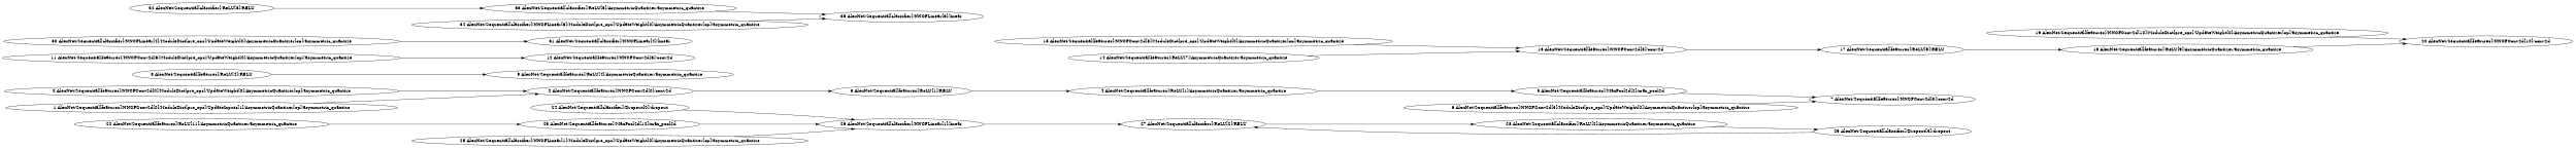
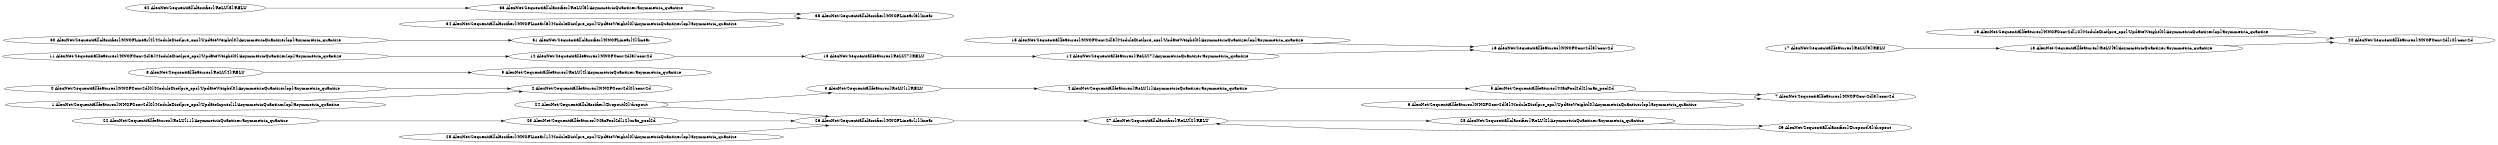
  strict digraph {
    rankdir=LR
    node [type=asymmetric_quantize]
    "0 AlexNet/Sequential[features]/NNCFConv2d[0]/ModuleDict[pre_ops]/UpdateWeight[0]/AsymmetricQuantizer[op]/asymmetric_quantize" [scope="AlexNet/Sequential[features]/NNCFConv2d[0]/ModuleDict[pre_ops]/UpdateWeight[0]/AsymmetricQuantizer[op]"]
    "2 AlexNet/Sequential[features]/NNCFConv2d[0]/conv2d" [scope="AlexNet/Sequential[features]/NNCFConv2d[0]" type=conv2d]
    "3 AlexNet/Sequential[features]/ReLU[1]/RELU" [scope="AlexNet/Sequential[features]/ReLU[1]" type=RELU]
    "1 AlexNet/Sequential[features]/NNCFConv2d[0]/ModuleDict[pre_ops]/UpdateInputs[1]/AsymmetricQuantizer[op]/asymmetric_quantize" [scope="AlexNet/Sequential[features]/NNCFConv2d[0]/ModuleDict[pre_ops]/UpdateInputs[1]/AsymmetricQuantizer[op]"]
    "4 AlexNet/Sequential[features]/ReLU[1]/AsymmetricQuantizer/asymmetric_quantize" [scope="AlexNet/Sequential[features]/ReLU[1]/AsymmetricQuantizer"]
    "5 AlexNet/Sequential[features]/MaxPool2d[2]/max_pool2d" [scope="AlexNet/Sequential[features]/MaxPool2d[2]" type=max_pool2d]
    "7 AlexNet/Sequential[features]/NNCFConv2d[3]/conv2d" [scope="AlexNet/Sequential[features]/NNCFConv2d[3]" type=conv2d]
    "6 AlexNet/Sequential[features]/NNCFConv2d[3]/ModuleDict[pre_ops]/UpdateWeight[0]/AsymmetricQuantizer[op]/asymmetric_quantize" [scope="AlexNet/Sequential[features]/NNCFConv2d[3]/ModuleDict[pre_ops]/UpdateWeight[0]/AsymmetricQuantizer[op]"]
    "8 AlexNet/Sequential[features]/ReLU[4]/RELU" [scope="AlexNet/Sequential[features]/ReLU[4]" type=RELU]
    "9 AlexNet/Sequential[features]/ReLU[4]/AsymmetricQuantizer/asymmetric_quantize" [scope="AlexNet/Sequential[features]/ReLU[4]/AsymmetricQuantizer"]
    "12 AlexNet/Sequential[features]/NNCFConv2d[6]/conv2d" [scope="AlexNet/Sequential[features]/NNCFConv2d[6]" type=conv2d]
+   "13 AlexNet/Sequential[features]/ReLU[7]/RELU" [scope="AlexNet/Sequential[features]/ReLU[7]" type=RELU]
    "11 AlexNet/Sequential[features]/NNCFConv2d[6]/ModuleDict[pre_ops]/UpdateWeight[0]/AsymmetricQuantizer[op]/asymmetric_quantize" [scope="AlexNet/Sequential[features]/NNCFConv2d[6]/ModuleDict[pre_ops]/UpdateWeight[0]/AsymmetricQuantizer[op]"]
    "14 AlexNet/Sequential[features]/ReLU[7]/AsymmetricQuantizer/asymmetric_quantize" [scope="AlexNet/Sequential[features]/ReLU[7]/AsymmetricQuantizer"]
    "16 AlexNet/Sequential[features]/NNCFConv2d[8]/conv2d" [scope="AlexNet/Sequential[features]/NNCFConv2d[8]" type=conv2d]
    "17 AlexNet/Sequential[features]/ReLU[9]/RELU" [scope="AlexNet/Sequential[features]/ReLU[9]" type=RELU]
    "15 AlexNet/Sequential[features]/NNCFConv2d[8]/ModuleDict[pre_ops]/UpdateWeight[0]/AsymmetricQuantizer[op]/asymmetric_quantize" [scope="AlexNet/Sequential[features]/NNCFConv2d[8]/ModuleDict[pre_ops]/UpdateWeight[0]/AsymmetricQuantizer[op]"]
    "18 AlexNet/Sequential[features]/ReLU[9]/AsymmetricQuantizer/asymmetric_quantize" [scope="AlexNet/Sequential[features]/ReLU[9]/AsymmetricQuantizer"]
    "20 AlexNet/Sequential[features]/NNCFConv2d[10]/conv2d" [scope="AlexNet/Sequential[features]/NNCFConv2d[10]" type=conv2d]
    "19 AlexNet/Sequential[features]/NNCFConv2d[10]/ModuleDict[pre_ops]/UpdateWeight[0]/AsymmetricQuantizer[op]/asymmetric_quantize" [scope="AlexNet/Sequential[features]/NNCFConv2d[10]/ModuleDict[pre_ops]/UpdateWeight[0]/AsymmetricQuantizer[op]"]
    "22 AlexNet/Sequential[features]/ReLU[11]/AsymmetricQuantizer/asymmetric_quantize" [scope="AlexNet/Sequential[features]/ReLU[11]/AsymmetricQuantizer"]
    "23 AlexNet/Sequential[features]/MaxPool2d[12]/max_pool2d" [scope="AlexNet/Sequential[features]/MaxPool2d[12]" type=max_pool2d]
    "26 AlexNet/Sequential[classifier]/NNCFLinear[1]/linear" [scope="AlexNet/Sequential[classifier]/NNCFLinear[1]" type=linear]
    "24 AlexNet/Sequential[classifier]/Dropout[0]/dropout" [scope="AlexNet/Sequential[classifier]/Dropout[0]" type=dropout]
    "27 AlexNet/Sequential[classifier]/ReLU[2]/RELU" [scope="AlexNet/Sequential[classifier]/ReLU[2]" type=RELU]
    "25 AlexNet/Sequential[classifier]/NNCFLinear[1]/ModuleDict[pre_ops]/UpdateWeight[0]/AsymmetricQuantizer[op]/asymmetric_quantize" [scope="AlexNet/Sequential[classifier]/NNCFLinear[1]/ModuleDict[pre_ops]/UpdateWeight[0]/AsymmetricQuantizer[op]"]
    "28 AlexNet/Sequential[classifier]/ReLU[2]/AsymmetricQuantizer/asymmetric_quantize" [scope="AlexNet/Sequential[classifier]/ReLU[2]/AsymmetricQuantizer"]
    "29 AlexNet/Sequential[classifier]/Dropout[3]/dropout" [scope="AlexNet/Sequential[classifier]/Dropout[3]" type=dropout]
    "31 AlexNet/Sequential[classifier]/NNCFLinear[4]/linear" [scope="AlexNet/Sequential[classifier]/NNCFLinear[4]" type=linear]
    "30 AlexNet/Sequential[classifier]/NNCFLinear[4]/ModuleDict[pre_ops]/UpdateWeight[0]/AsymmetricQuantizer[op]/asymmetric_quantize" [scope="AlexNet/Sequential[classifier]/NNCFLinear[4]/ModuleDict[pre_ops]/UpdateWeight[0]/AsymmetricQuantizer[op]"]
    "32 AlexNet/Sequential[classifier]/ReLU[5]/RELU" [scope="AlexNet/Sequential[classifier]/ReLU[5]" type=RELU]
    "33 AlexNet/Sequential[classifier]/ReLU[5]/AsymmetricQuantizer/asymmetric_quantize" [scope="AlexNet/Sequential[classifier]/ReLU[5]/AsymmetricQuantizer"]
    "35 AlexNet/Sequential[classifier]/NNCFLinear[6]/linear" [scope="AlexNet/Sequential[classifier]/NNCFLinear[6]" type=linear]
    "34 AlexNet/Sequential[classifier]/NNCFLinear[6]/ModuleDict[pre_ops]/UpdateWeight[0]/AsymmetricQuantizer[op]/asymmetric_quantize" [scope="AlexNet/Sequential[classifier]/NNCFLinear[6]/ModuleDict[pre_ops]/UpdateWeight[0]/AsymmetricQuantizer[op]"]
    "0 AlexNet/Sequential[features]/NNCFConv2d[0]/ModuleDict[pre_ops]/UpdateWeight[0]/AsymmetricQuantizer[op]/asymmetric_quantize" -> "2 AlexNet/Sequential[features]/NNCFConv2d[0]/conv2d"
-   "2 AlexNet/Sequential[features]/NNCFConv2d[0]/conv2d" -> "3 AlexNet/Sequential[features]/ReLU[1]/RELU"
+   "24 AlexNet/Sequential[classifier]/Dropout[0]/dropout" -> "3 AlexNet/Sequential[features]/ReLU[1]/RELU"
    "3 AlexNet/Sequential[features]/ReLU[1]/RELU" -> "4 AlexNet/Sequential[features]/ReLU[1]/AsymmetricQuantizer/asymmetric_quantize"
    "1 AlexNet/Sequential[features]/NNCFConv2d[0]/ModuleDict[pre_ops]/UpdateInputs[1]/AsymmetricQuantizer[op]/asymmetric_quantize" -> "2 AlexNet/Sequential[features]/NNCFConv2d[0]/conv2d"
    "4 AlexNet/Sequential[features]/ReLU[1]/AsymmetricQuantizer/asymmetric_quantize" -> "5 AlexNet/Sequential[features]/MaxPool2d[2]/max_pool2d"
    "5 AlexNet/Sequential[features]/MaxPool2d[2]/max_pool2d" -> "7 AlexNet/Sequential[features]/NNCFConv2d[3]/conv2d"
    "6 AlexNet/Sequential[features]/NNCFConv2d[3]/ModuleDict[pre_ops]/UpdateWeight[0]/AsymmetricQuantizer[op]/asymmetric_quantize" -> "7 AlexNet/Sequential[features]/NNCFConv2d[3]/conv2d"
    "8 AlexNet/Sequential[features]/ReLU[4]/RELU" -> "9 AlexNet/Sequential[features]/ReLU[4]/AsymmetricQuantizer/asymmetric_quantize"
+   "12 AlexNet/Sequential[features]/NNCFConv2d[6]/conv2d" -> "13 AlexNet/Sequential[features]/ReLU[7]/RELU"
+   "13 AlexNet/Sequential[features]/ReLU[7]/RELU" -> "14 AlexNet/Sequential[features]/ReLU[7]/AsymmetricQuantizer/asymmetric_quantize"
    "11 AlexNet/Sequential[features]/NNCFConv2d[6]/ModuleDict[pre_ops]/UpdateWeight[0]/AsymmetricQuantizer[op]/asymmetric_quantize" -> "12 AlexNet/Sequential[features]/NNCFConv2d[6]/conv2d"
    "14 AlexNet/Sequential[features]/ReLU[7]/AsymmetricQuantizer/asymmetric_quantize" -> "16 AlexNet/Sequential[features]/NNCFConv2d[8]/conv2d"
-   "16 AlexNet/Sequential[features]/NNCFConv2d[8]/conv2d" -> "17 AlexNet/Sequential[features]/ReLU[9]/RELU"
    "17 AlexNet/Sequential[features]/ReLU[9]/RELU" -> "18 AlexNet/Sequential[features]/ReLU[9]/AsymmetricQuantizer/asymmetric_quantize"
    "15 AlexNet/Sequential[features]/NNCFConv2d[8]/ModuleDict[pre_ops]/UpdateWeight[0]/AsymmetricQuantizer[op]/asymmetric_quantize" -> "16 AlexNet/Sequential[features]/NNCFConv2d[8]/conv2d"
    "18 AlexNet/Sequential[features]/ReLU[9]/AsymmetricQuantizer/asymmetric_quantize" -> "20 AlexNet/Sequential[features]/NNCFConv2d[10]/conv2d"
    "19 AlexNet/Sequential[features]/NNCFConv2d[10]/ModuleDict[pre_ops]/UpdateWeight[0]/AsymmetricQuantizer[op]/asymmetric_quantize" -> "20 AlexNet/Sequential[features]/NNCFConv2d[10]/conv2d"
    "22 AlexNet/Sequential[features]/ReLU[11]/AsymmetricQuantizer/asymmetric_quantize" -> "23 AlexNet/Sequential[features]/MaxPool2d[12]/max_pool2d"
    "23 AlexNet/Sequential[features]/MaxPool2d[12]/max_pool2d" -> "26 AlexNet/Sequential[classifier]/NNCFLinear[1]/linear"
    "26 AlexNet/Sequential[classifier]/NNCFLinear[1]/linear" -> "27 AlexNet/Sequential[classifier]/ReLU[2]/RELU"
    "24 AlexNet/Sequential[classifier]/Dropout[0]/dropout" -> "26 AlexNet/Sequential[classifier]/NNCFLinear[1]/linear"
    "27 AlexNet/Sequential[classifier]/ReLU[2]/RELU" -> "28 AlexNet/Sequential[classifier]/ReLU[2]/AsymmetricQuantizer/asymmetric_quantize"
    "25 AlexNet/Sequential[classifier]/NNCFLinear[1]/ModuleDict[pre_ops]/UpdateWeight[0]/AsymmetricQuantizer[op]/asymmetric_quantize" -> "26 AlexNet/Sequential[classifier]/NNCFLinear[1]/linear"
    "28 AlexNet/Sequential[classifier]/ReLU[2]/AsymmetricQuantizer/asymmetric_quantize" -> "29 AlexNet/Sequential[classifier]/Dropout[3]/dropout"
    "29 AlexNet/Sequential[classifier]/Dropout[3]/dropout" -> "27 AlexNet/Sequential[classifier]/ReLU[2]/RELU"
    "30 AlexNet/Sequential[classifier]/NNCFLinear[4]/ModuleDict[pre_ops]/UpdateWeight[0]/AsymmetricQuantizer[op]/asymmetric_quantize" -> "31 AlexNet/Sequential[classifier]/NNCFLinear[4]/linear"
    "32 AlexNet/Sequential[classifier]/ReLU[5]/RELU" -> "33 AlexNet/Sequential[classifier]/ReLU[5]/AsymmetricQuantizer/asymmetric_quantize"
    "33 AlexNet/Sequential[classifier]/ReLU[5]/AsymmetricQuantizer/asymmetric_quantize" -> "35 AlexNet/Sequential[classifier]/NNCFLinear[6]/linear"
    "34 AlexNet/Sequential[classifier]/NNCFLinear[6]/ModuleDict[pre_ops]/UpdateWeight[0]/AsymmetricQuantizer[op]/asymmetric_quantize" -> "35 AlexNet/Sequential[classifier]/NNCFLinear[6]/linear"
  }
